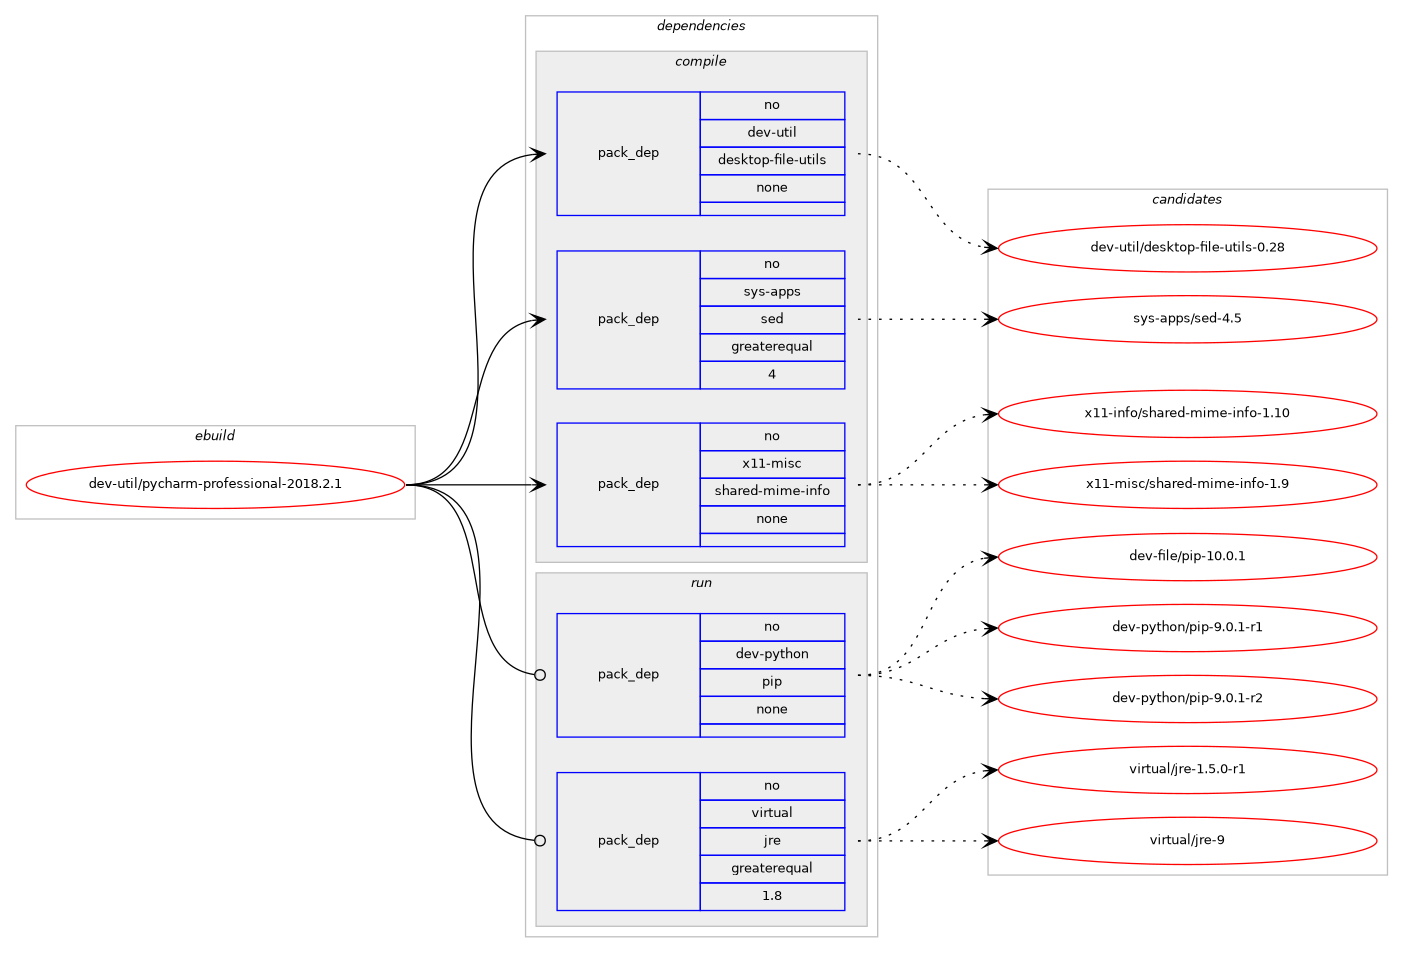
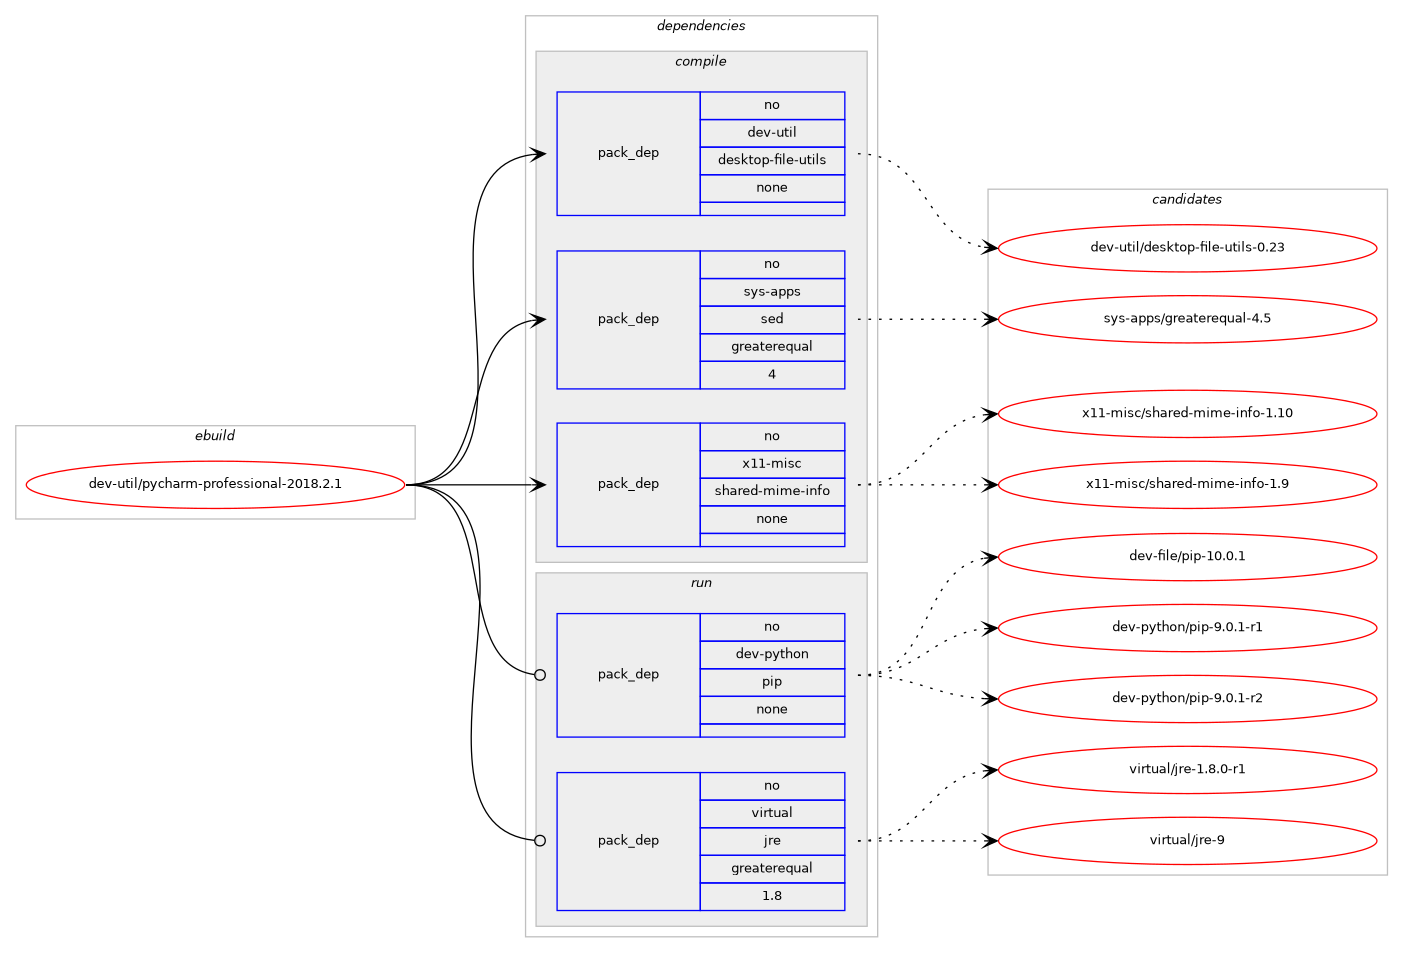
  digraph {
    compound=true
    concentrate=true
    fontname=Helvetica
    fontsize=10
    newrank=true
    rankdir=LR
    ranksep=1.5
    node [color=red fontname=Helvetica fontsize=10]
    edge [arrowhead=vee headport=w style=dotted tailport=e weight=100]
    n1 [label="dev-util/pycharm-professional-2018.2.1" width=4]
    n2 [color=blue label=<<TABLE BORDER="0" CELLBORDER="1" CELLSPACING="0" CELLPADDING="4" WIDTH="220"><TR><TD ROWSPAN="6" CELLPADDING="30">pack_dep</TD></TR><TR><TD WIDTH="110">no</TD></TR><TR><TD>dev-util</TD></TR><TR><TD>desktop-file-utils</TD></TR><TR><TD>none</TD></TR><TR><TD></TD></TR></TABLE>> shape=none]
    n3 [color=blue label=<<TABLE BORDER="0" CELLBORDER="1" CELLSPACING="0" CELLPADDING="4" WIDTH="220"><TR><TD ROWSPAN="6" CELLPADDING="30">pack_dep</TD></TR><TR><TD WIDTH="110">no</TD></TR><TR><TD>sys-apps</TD></TR><TR><TD>sed</TD></TR><TR><TD>greaterequal</TD></TR><TR><TD>4</TD></TR></TABLE>> shape=none]
    n4 [color=blue label=<<TABLE BORDER="0" CELLBORDER="1" CELLSPACING="0" CELLPADDING="4" WIDTH="220"><TR><TD ROWSPAN="6" CELLPADDING="30">pack_dep</TD></TR><TR><TD WIDTH="110">no</TD></TR><TR><TD>x11-misc</TD></TR><TR><TD>shared-mime-info</TD></TR><TR><TD>none</TD></TR><TR><TD></TD></TR></TABLE>> shape=none]
    n5 [color=blue label=<<TABLE BORDER="0" CELLBORDER="1" CELLSPACING="0" CELLPADDING="4" WIDTH="220"><TR><TD ROWSPAN="6" CELLPADDING="30">pack_dep</TD></TR><TR><TD WIDTH="110">no</TD></TR><TR><TD>dev-python</TD></TR><TR><TD>pip</TD></TR><TR><TD>none</TD></TR><TR><TD></TD></TR></TABLE>> shape=none]
    n6 [color=blue label=<<TABLE BORDER="0" CELLBORDER="1" CELLSPACING="0" CELLPADDING="4" WIDTH="220"><TR><TD ROWSPAN="6" CELLPADDING="30">pack_dep</TD></TR><TR><TD WIDTH="110">no</TD></TR><TR><TD>virtual</TD></TR><TR><TD>jre</TD></TR><TR><TD>greaterequal</TD></TR><TR><TD>1.8</TD></TR></TABLE>> shape=none]
-   n7 [label="dev-util/desktop-file-utils-0.28" width=4]
-   n8 [label="sys-apps/sed-4.5" width=4]
-   n9 [label="x11-info/shared-mime-info-1.10" width=4]
+   n7 [label="dev-util/desktop-file-utils-0.23" width=4]
+   n8 [label="sys-apps/greaterequal-4.5" width=4]
+   n9 [label="x11-misc/shared-mime-info-1.10" width=4]
    n10 [label="x11-misc/shared-mime-info-1.9" width=4]
    n11 [label="dev-file/pip-10.0.1" width=4]
    n12 [label="dev-python/pip-9.0.1-r1" width=4]
    n13 [label="dev-python/pip-9.0.1-r2" width=4]
-   n14 [label="virtual/jre-1.5.0-r1" width=4]
+   n14 [label="virtual/jre-1.8.0-r1" width=4]
    n15 [label="virtual/jre-9" width=4]
    subgraph cluster_1 {
      color=gray
      label=<<i>ebuild</i>>
      rank=same
      n1
    }
    subgraph cluster_2 {
      color=gray
      label=<<i>dependencies</i>>
      subgraph cluster_3 {
        color=gray
        fillcolor="#eeeeee"
        label=<<i>compile</i>>
        style=filled
        subgraph sub_4 {
          color=gray
          fillcolor="#eeeeee"
          label=<<i>compile</i>>
          style=filled
          n2
        }
        subgraph sub_5 {
          color=gray
          fillcolor="#eeeeee"
          label=<<i>compile</i>>
          style=filled
          n3
        }
        subgraph sub_6 {
          color=gray
          fillcolor="#eeeeee"
          label=<<i>compile</i>>
          style=filled
          n4
        }
      }
      subgraph cluster_7 {
        color=gray
        fillcolor="#eeeeee"
        label=<<i>compile and run</i>>
        style=filled
      }
      subgraph cluster_8 {
        color=gray
        fillcolor="#eeeeee"
        label=<<i>run</i>>
        style=filled
        subgraph sub_9 {
          color=gray
          fillcolor="#eeeeee"
          label=<<i>run</i>>
          style=filled
          n5
        }
        subgraph sub_10 {
          color=gray
          fillcolor="#eeeeee"
          label=<<i>run</i>>
          style=filled
          n6
        }
      }
    }
    subgraph cluster_11 {
      color=gray
      label=<<i>candidates</i>>
      rank=same
      subgraph sub_12 {
        color=black
        label=<<i>candidates</i>>
        nodesep=1
        rank=same
        n7
      }
      subgraph sub_13 {
        color=black
        label=<<i>candidates</i>>
        nodesep=1
        rank=same
        n8
      }
      subgraph sub_14 {
        color=black
        label=<<i>candidates</i>>
        nodesep=1
        rank=same
        n9
        n10
      }
      subgraph sub_15 {
        color=black
        label=<<i>candidates</i>>
        nodesep=1
        rank=same
        n11
        n12
        n13
      }
      subgraph sub_16 {
        color=black
        label=<<i>candidates</i>>
        nodesep=1
        rank=same
        n14
        n15
      }
    }
    n1 -> n2 [style=solid weight=20]
    n1 -> n3 [style=solid weight=20]
    n1 -> n4 [style=solid weight=20]
    n1 -> n5 [arrowhead=odot style=solid weight=20]
    n1 -> n6 [arrowhead=odot style=solid weight=20]
    n2 -> n7
    n3 -> n8
    n4 -> n9
    n4 -> n10
    n5 -> n11
    n5 -> n12
    n5 -> n13
    n6 -> n14
    n6 -> n15
  }
